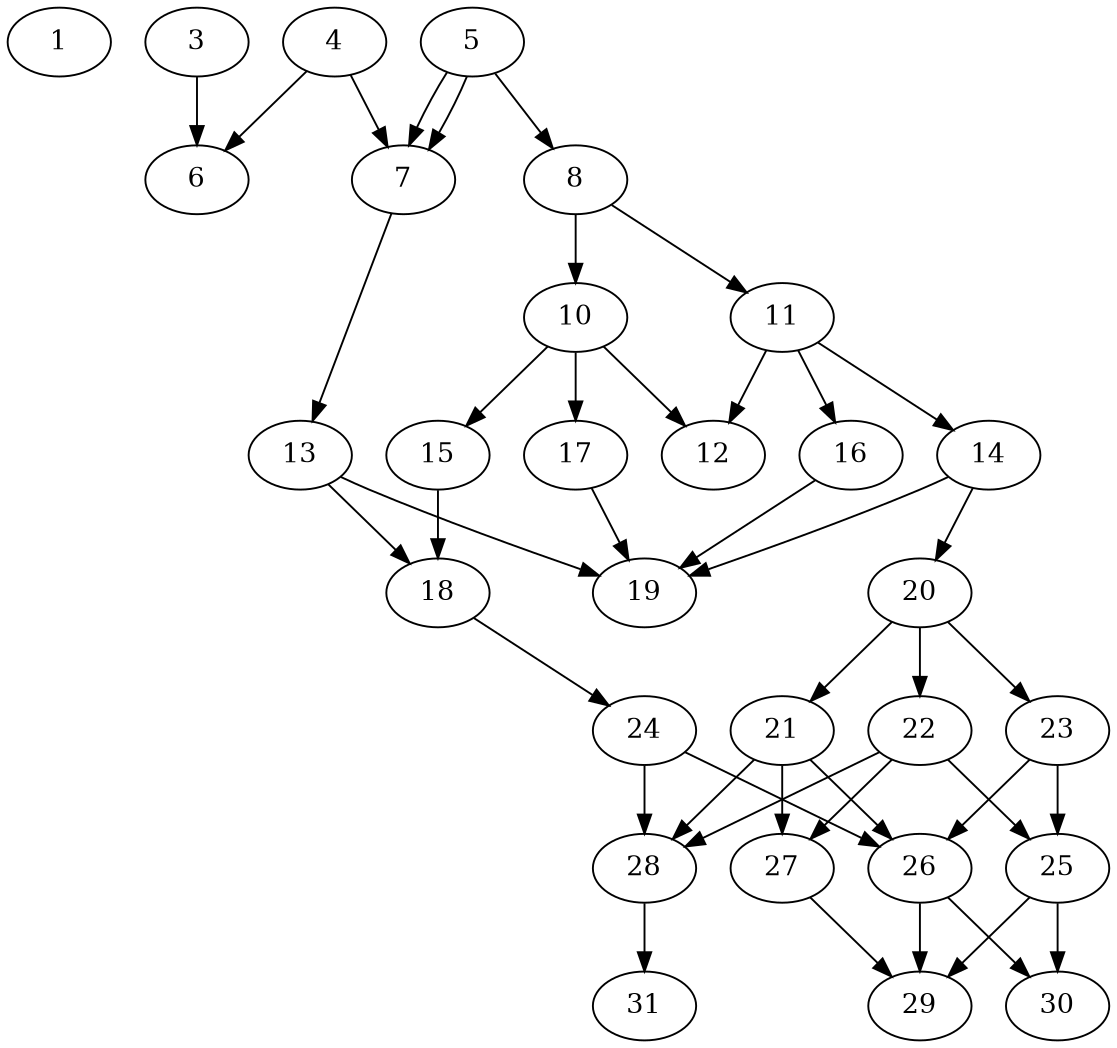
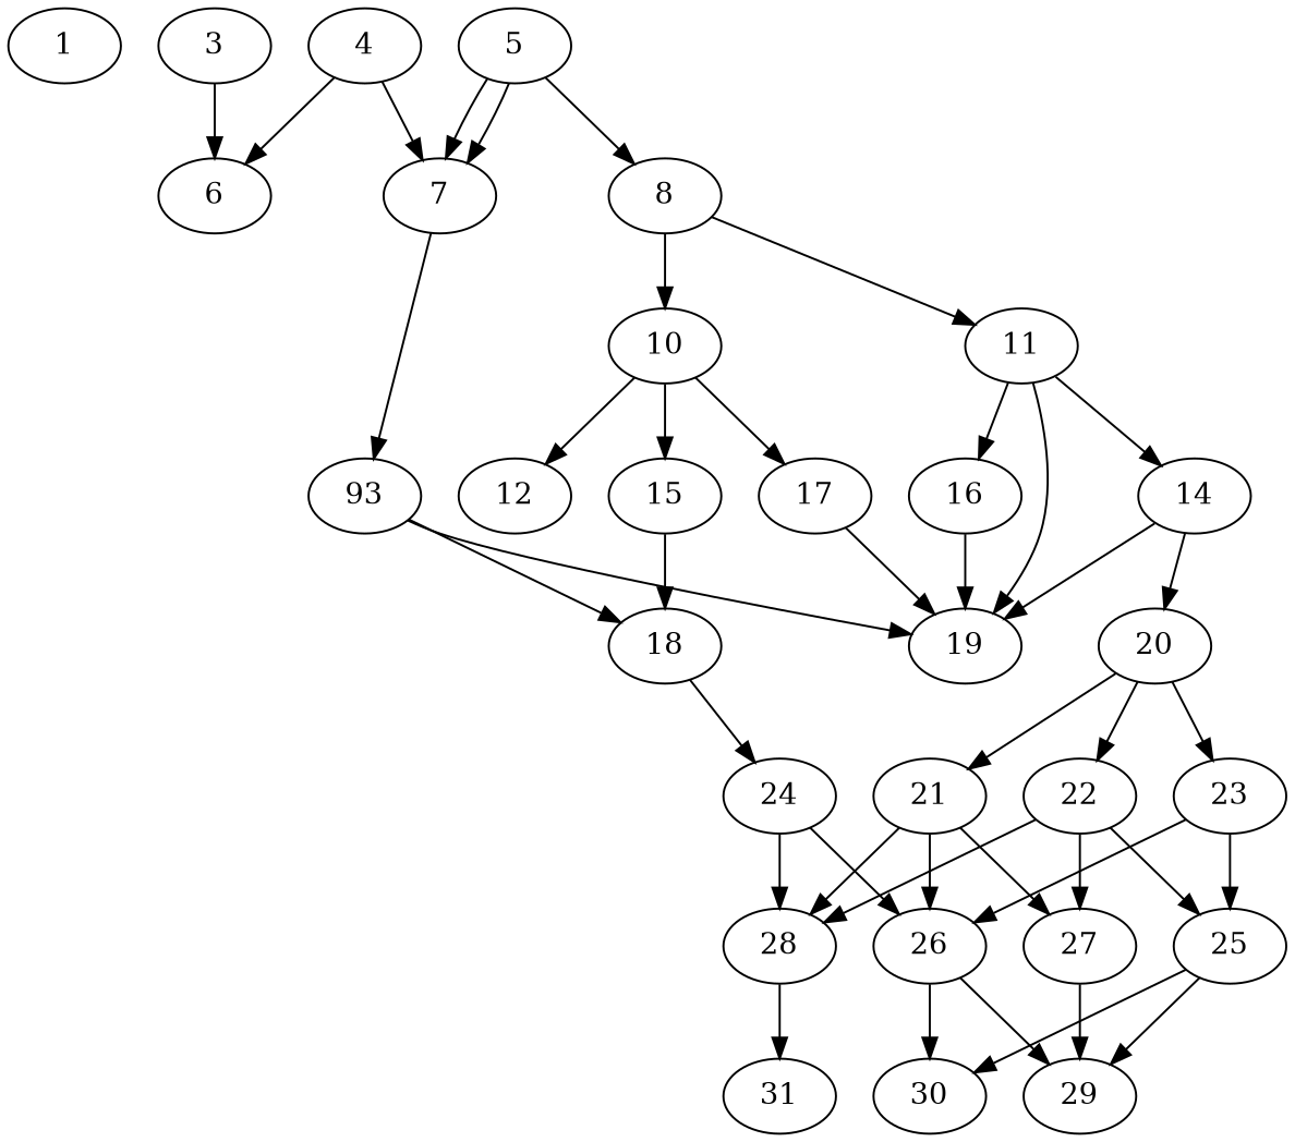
  digraph {
    node [alpha=0.16]
    1 [alpha=0.17 expect_size=8668483096174910]
    6 [expect_size=35321093850765012]
    8 [alpha=0.02 expect_size=159703087654818752]
    10 [alpha=0.08 expect_size=1186050106611086655488]
    11 [alpha=0.13 expect_size=11348939508809728000]
    12 [alpha=0.14 expect_size=5620286060876459]
    15 [alpha=0.03 expect_size=1695299443222775040]
    17 [alpha=0.05 expect_size=7956941979116620]
    14 [alpha=0.03 expect_size=4857200696917944]
    16 [alpha=0.01 expect_size=879500046234977408]
    3 [alpha=0.11 expect_size=601810083761732096]
    4 [alpha=0.18 expect_size=26588717340350272]
    7 [alpha=0.05 expect_size=605755889719664768]
-   13 [alpha=0.02 expect_size=6538388072771894]
+   13 [alpha=0.02 expect_size=6538388072771894 label=93]
    5 [alpha=0.14 expect_size=665657679243349632]
    18 [alpha=0.02 expect_size=59630366774114440]
    19 [alpha=0.10 expect_size=234196299270076672]
    20 [alpha=0.13 expect_size=3407917356571273]
    24 [alpha=0.03 expect_size=18467888361943804]
    21 [expect_size=858608374504785920]
    22 [alpha=0.00 expect_size=90299866332266496000]
    23 [alpha=0.06 expect_size=8516814887465351]
    26 [alpha=0.19 expect_size=39755609242466800]
    28 [alpha=0.10 expect_size=1710957460153803210752]
    27 [alpha=0.17 expect_size=855032768010373760]
    25 [expect_size=1138613839070551343104]
    29 [alpha=0.07 expect_size=66384908134986128]
    30 [alpha=0.07 expect_size=1936449492027621507072]
    31 [alpha=0.07 expect_size=1054961897219862400]
    8 -> 10
    8 -> 11
    10 -> 12
    10 -> 15
    10 -> 17
-   11 -> 12
+   11 -> 19
    11 -> 14
    11 -> 16
    15 -> 18
    17 -> 19
    14 -> 19
    14 -> 20
    16 -> 19
    3 -> 6
    4 -> 6
    4 -> 7
    7 -> 13
    13 -> 18
    13 -> 19
    5 -> 8
    5 -> 7
    5 -> 7
    18 -> 24
    20 -> 21
    20 -> 22
    20 -> 23
    24 -> 26
    24 -> 28
    21 -> 26
    21 -> 28
    21 -> 27
    22 -> 28
    22 -> 27
    22 -> 25
    23 -> 26
    23 -> 25
    26 -> 29
    26 -> 30
    28 -> 31
    27 -> 29
    25 -> 29
    25 -> 30
  }
